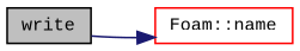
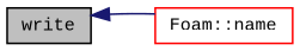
  digraph {
    rankdir=LR
    fontname="Liberation Mono"
    node [fontname="Liberation Mono" fontsize=10 shape=record]
    n1 [color=black fillcolor=grey75 fontcolor=black height=0.2 label=write style=filled width=0.4]
    n2 [color=red height=0.2 label="Foam::name" width=0.4]
-   n1 -> n2 [color=midnightblue fontname="Liberation Mono" fontsize=10 labelfontname=FreeSans labelfontsize=10 style=solid]
+   n2 -> n1 [color=midnightblue fontname="Liberation Mono" fontsize=10 labelfontname=FreeSans labelfontsize=10 style=solid]
  }
